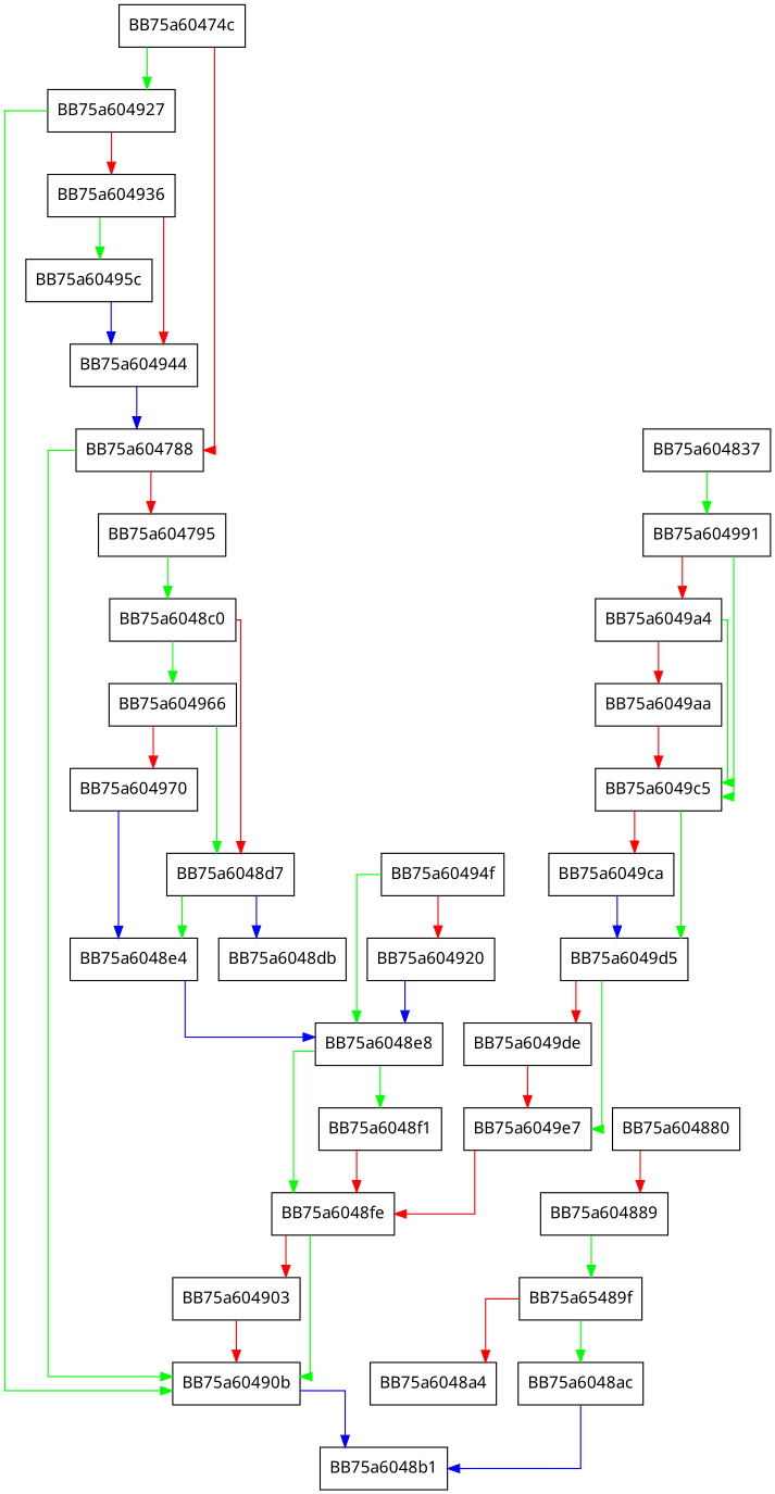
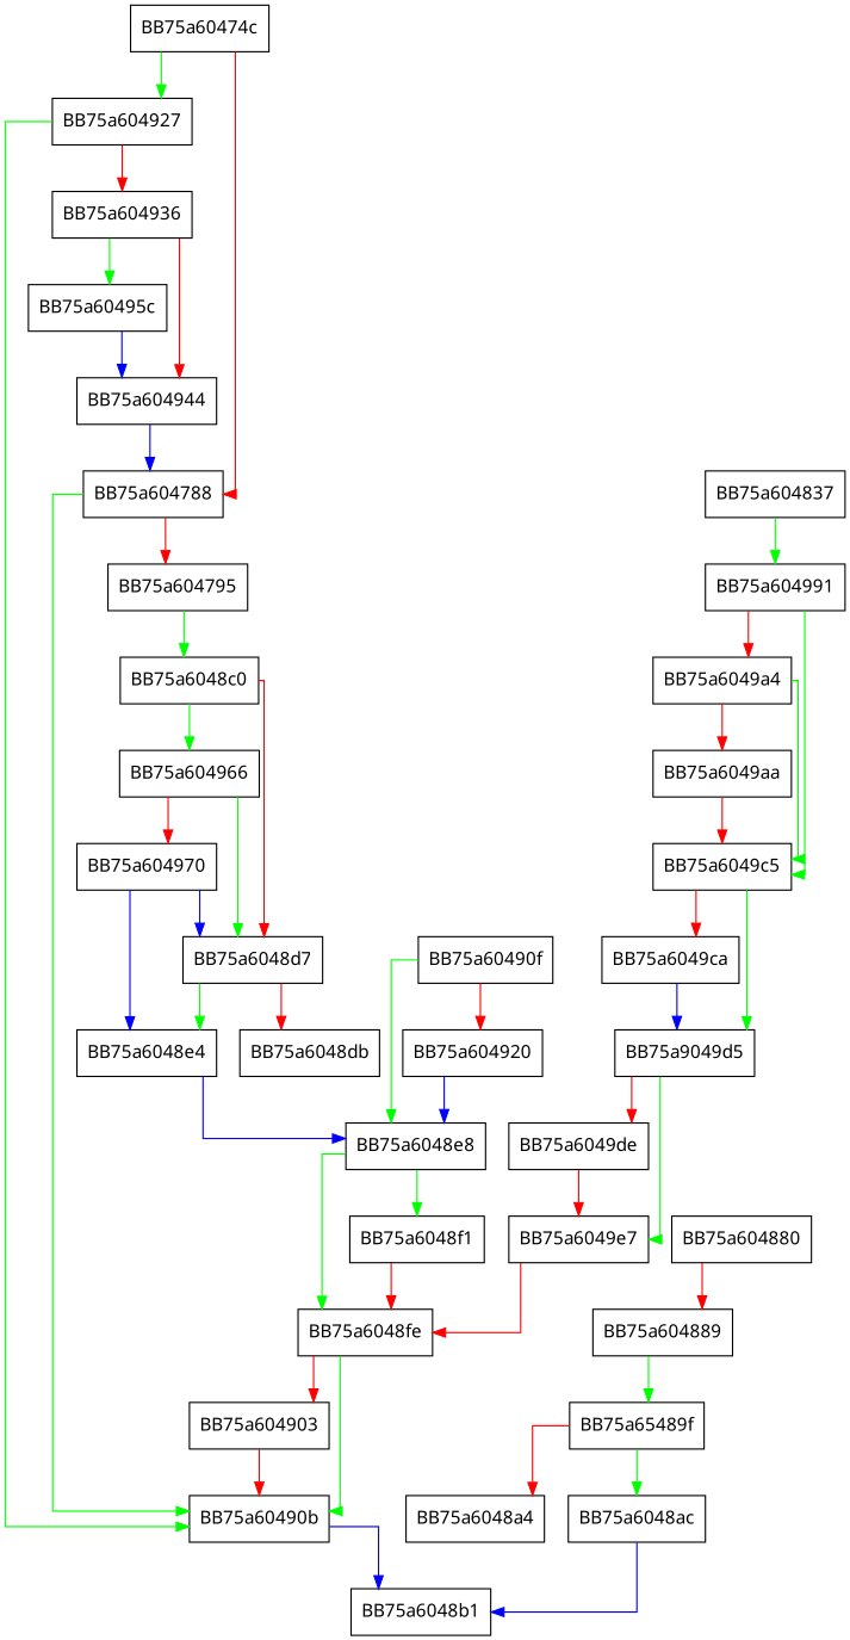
  digraph {
    fontname="Noto Sans"
    splines=ortho
    node [fontname="Noto Sans" shape=box]
    edge [color=red fontname="Noto Sans"]
    BB75a60474c
    BB75a604927
    BB75a604788
    BB75a60490b
    BB75a604936
    BB75a604795
    BB75a6048b1
    BB75a60495c
    BB75a604944
    BB75a6048c0
    BB75a604966
    BB75a6048d7
    BB75a604970
    BB75a6048e4
    BB75a6048db
-   BB75a60490f [label=BB75a60494f]
+   BB75a60490f
    BB75a6048e8
    BB75a604920
    BB75a604837
    BB75a604991
    BB75a6048fe
    BB75a6048f1
    BB75a6049c5
    BB75a6049a4
-   BB75a6049d5
+   BB75a6049d5 [label=BB75a9049d5]
    BB75a6049ca
    BB75a6049aa
    n28 [label=BB75a65489f]
    BB75a604889
    BB75a604880
    BB75a6048ac
    BB75a6048a4
    BB75a604903
    BB75a6049e7
    BB75a6049de
    BB75a60474c -> BB75a604927 [color=green]
    BB75a60474c -> BB75a604788
    BB75a604927 -> BB75a60490b [color=green]
    BB75a604927 -> BB75a604936
    BB75a604788 -> BB75a60490b [color=green]
    BB75a604788 -> BB75a604795
    BB75a60490b -> BB75a6048b1 [color=blue]
    BB75a604936 -> BB75a60495c [color=green]
    BB75a604936 -> BB75a604944
    BB75a604795 -> BB75a6048c0 [color=green]
    BB75a60495c -> BB75a604944 [color=blue]
    BB75a604944 -> BB75a604788 [color=blue]
    BB75a6048c0 -> BB75a604966 [color=green]
    BB75a6048c0 -> BB75a6048d7
    BB75a604966 -> BB75a6048d7 [color=green]
    BB75a604966 -> BB75a604970
    BB75a6048d7 -> BB75a6048e4 [color=green]
-   BB75a6048d7 -> BB75a6048db [color=blue]
+   BB75a6048d7 -> BB75a6048db
+   BB75a604970 -> BB75a6048d7 [color=blue]
    BB75a604970 -> BB75a6048e4 [color=blue]
    BB75a6048e4 -> BB75a6048e8 [color=blue]
    BB75a60490f -> BB75a6048e8 [color=green]
    BB75a60490f -> BB75a604920
    BB75a6048e8 -> BB75a6048fe [color=green]
    BB75a6048e8 -> BB75a6048f1 [color=green]
    BB75a604920 -> BB75a6048e8 [color=blue]
    BB75a604837 -> BB75a604991 [color=green]
    BB75a604991 -> BB75a6049c5 [color=green]
    BB75a604991 -> BB75a6049a4
    BB75a6048fe -> BB75a60490b [color=green]
    BB75a6048fe -> BB75a604903
    BB75a6048f1 -> BB75a6048fe
    BB75a6049c5 -> BB75a6049d5 [color=green]
    BB75a6049c5 -> BB75a6049ca
    BB75a6049a4 -> BB75a6049c5 [color=green]
    BB75a6049a4 -> BB75a6049aa
    BB75a6049d5 -> BB75a6049e7 [color=green]
    BB75a6049d5 -> BB75a6049de
    BB75a6049ca -> BB75a6049d5 [color=blue]
    BB75a6049aa -> BB75a6049c5
    n28 -> BB75a6048ac [color=green]
    n28 -> BB75a6048a4
    BB75a604889 -> n28 [color=green]
    BB75a604880 -> BB75a604889
    BB75a6048ac -> BB75a6048b1 [color=blue]
    BB75a604903 -> BB75a60490b
    BB75a6049e7 -> BB75a6048fe
    BB75a6049de -> BB75a6049e7
  }
